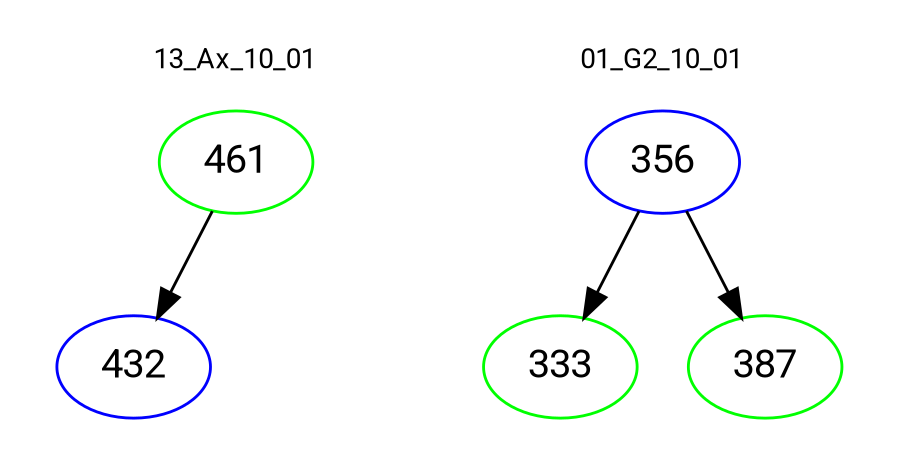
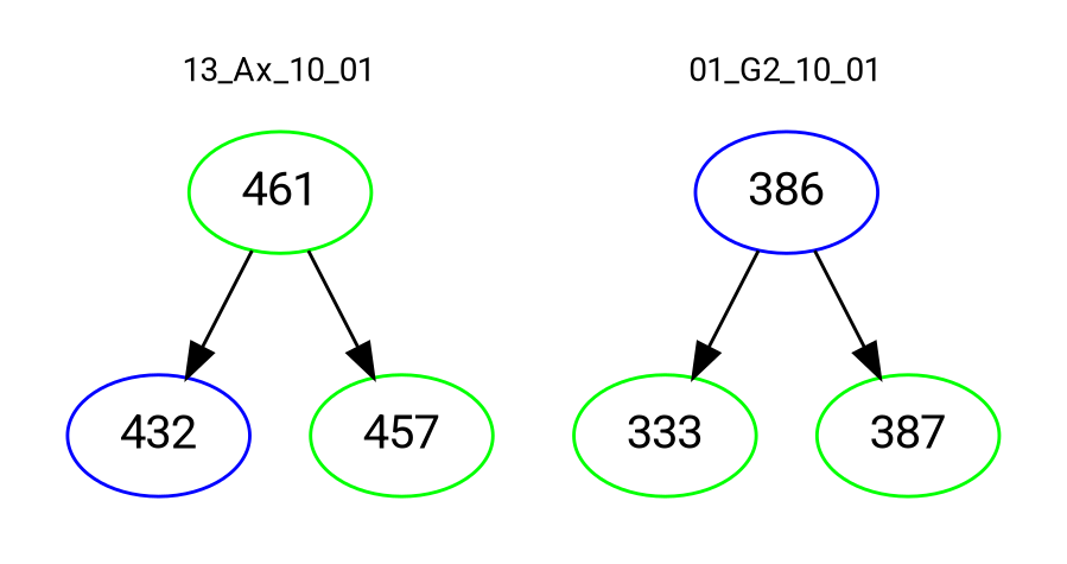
  digraph {
    fontname=Roboto
    node [color=green fontname=Roboto]
    edge [color=black fontname=Roboto]
    n1 [label=461]
    n2 [color=blue label=432]
-   n4 [color=blue label=356]
+   n3 [label=457]
+   n4 [color=blue label=386]
    n5 [label=333]
    n6 [label=387]
    subgraph cluster_1 {
      color=white
      fontsize=10
      label="13_Ax_10_01"
      n1
      n2
+     n3
    }
    subgraph cluster_2 {
      color=white
      fontsize=10
      label="01_G2_10_01"
      n4
      n5
      n6
    }
    n1 -> n2
+   n1 -> n3
    n4 -> n5
    n4 -> n6
  }
